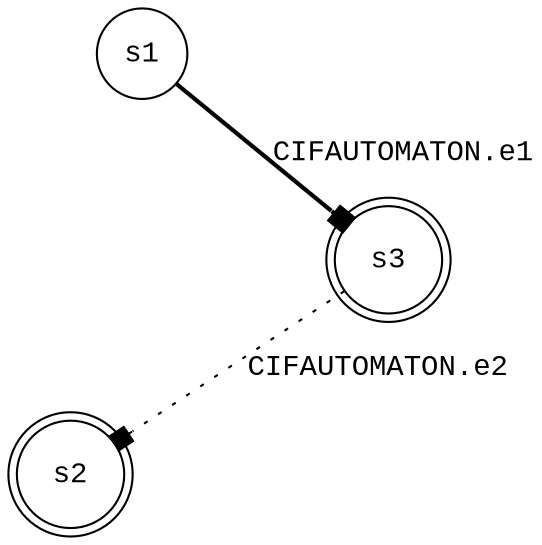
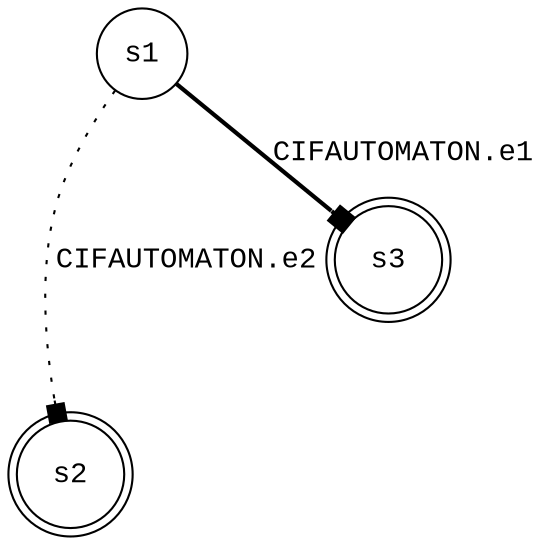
  digraph {
    fontname="Liberation Mono"
    node [fontname="Liberation Mono" shape=doublecircle]
    edge [arrowhead=box fontname="Liberation Mono"]
    n1 [label=<s1> shape=circle]
    n2 [label=<s2>]
    n3 [label=<s3>]
-   n3 -> n2 [label=<CIFAUTOMATON.e2> style=dotted]
+   n1 -> n2 [label=<CIFAUTOMATON.e2> style=dotted]
    n1 -> n3 [label=<CIFAUTOMATON.e1> style=bold]
  }
